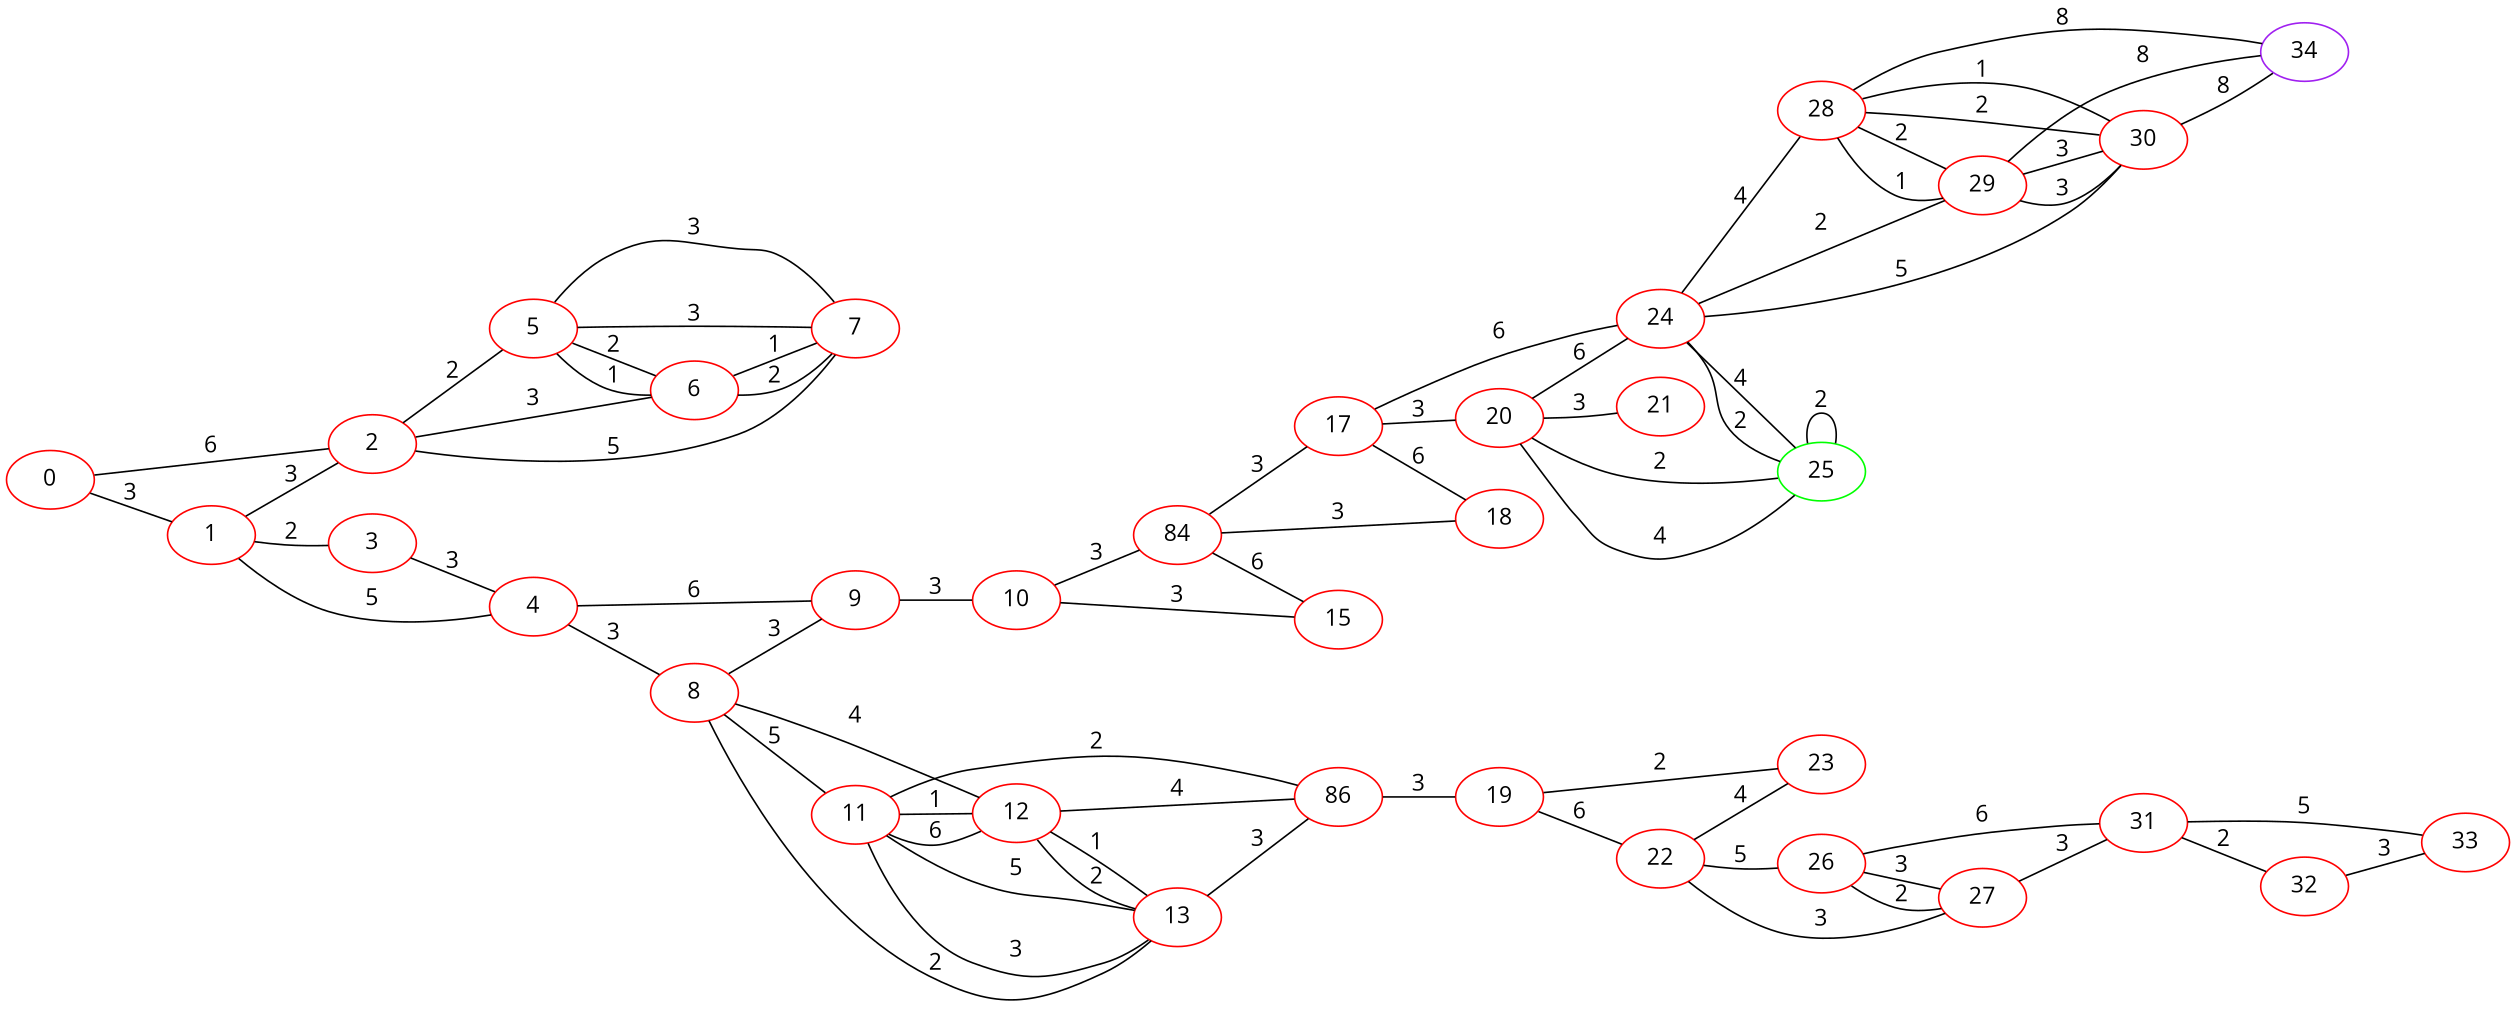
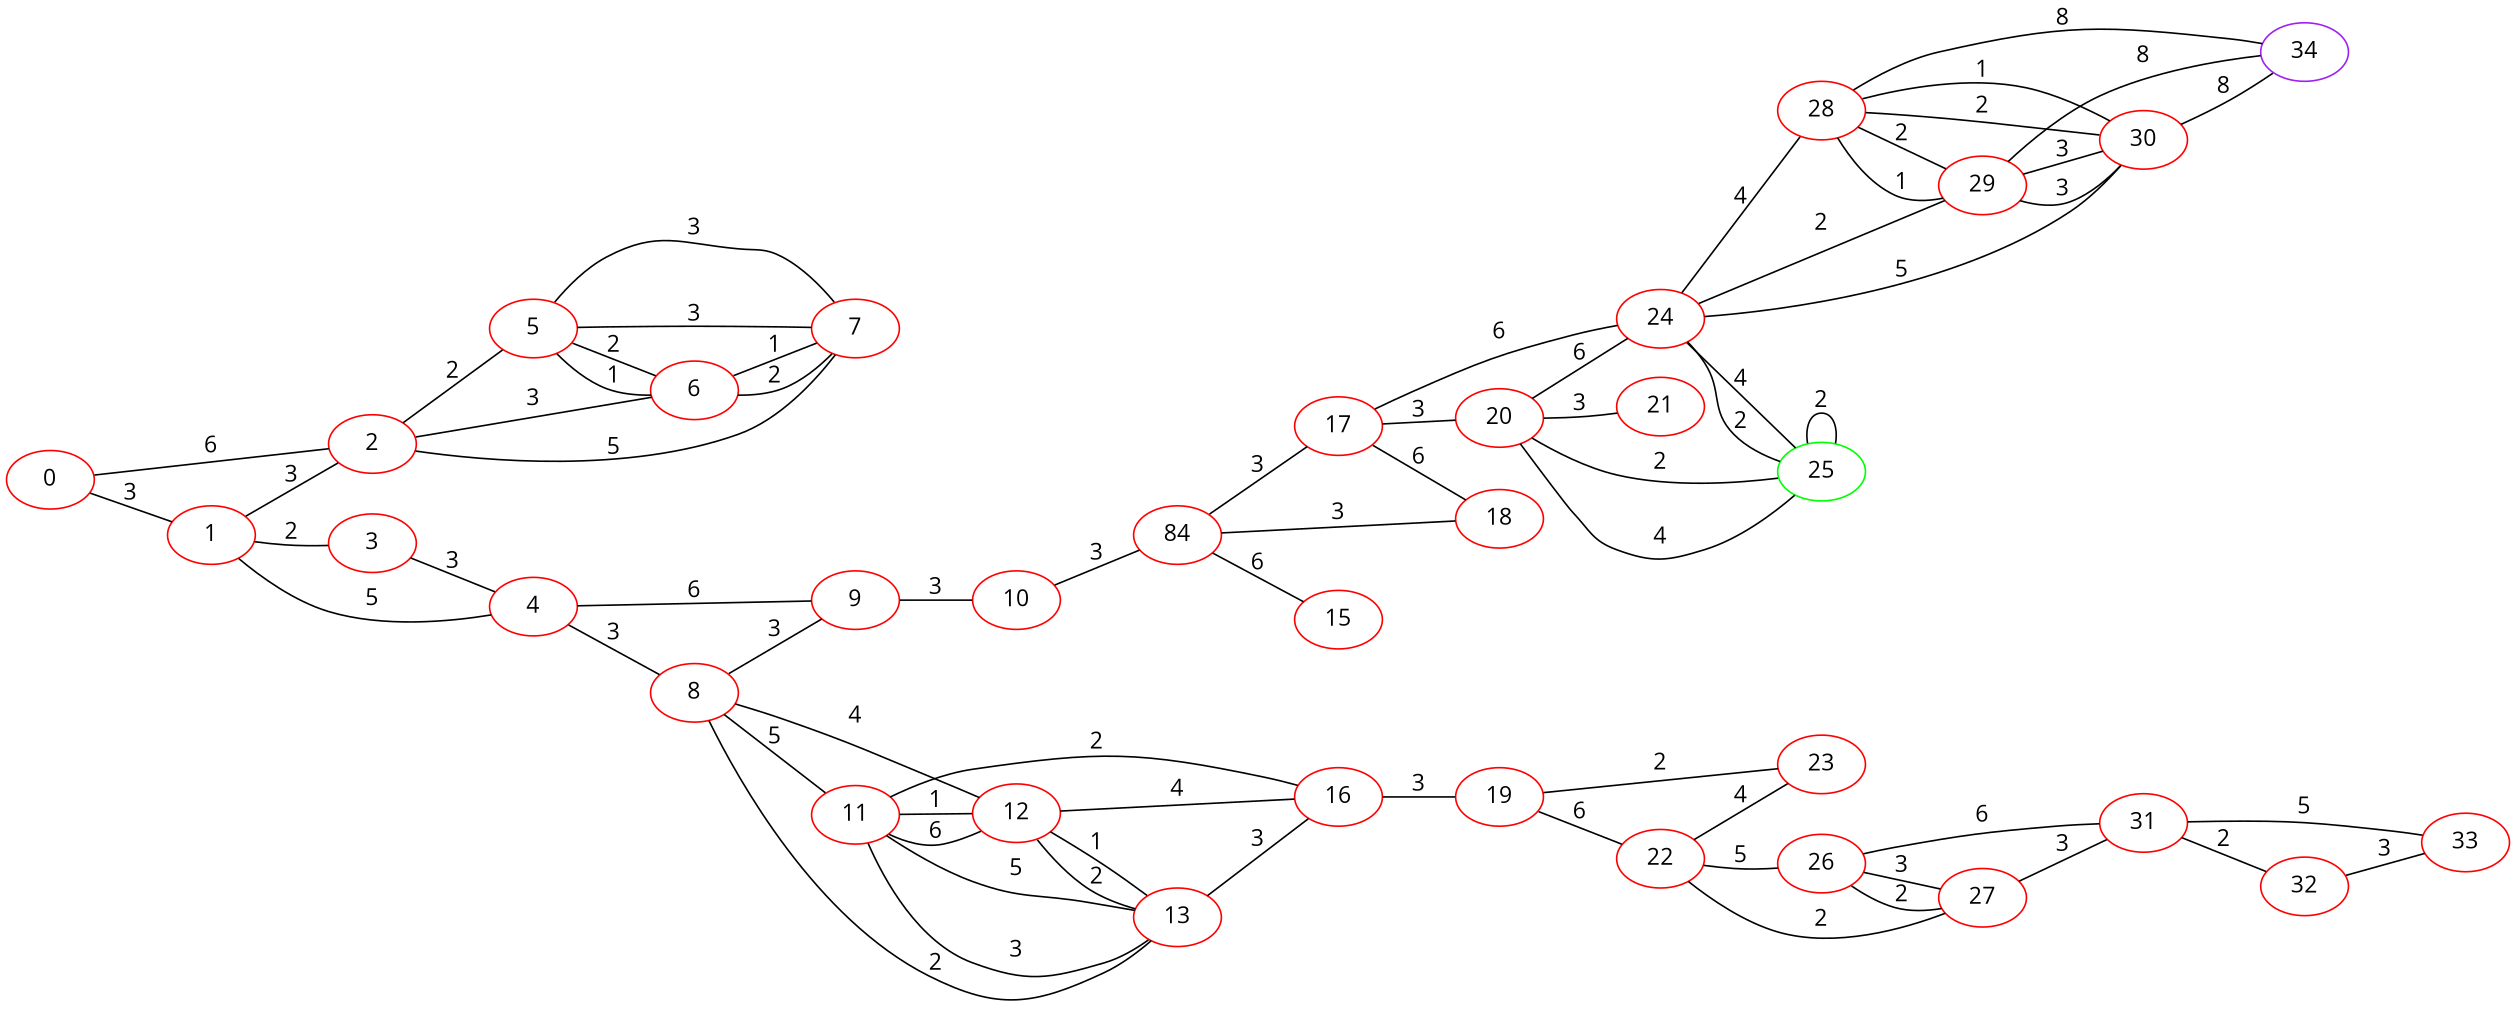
  graph {
    fontname="Open Sans"
    rankdir=LR
    node [color=red fontname="Open Sans" weight=1]
    edge [fontname="Open Sans"]
    0
    1
    2
    3
    4
    5
    6
    7
    8
    9
    11
    12
    13
    10
-   16 [label=86]
+   16
    n16 [label=84]
    15
    17
    18
    19
    20
    24
    22
    23
    21
    25 [color=green weight=2]
    26
    27
    28
    29
    30
    31
    34 [color=purple weight=4]
    32
    33
    0 -- 1 [label=3]
    0 -- 2 [label=6]
    1 -- 2 [label=3]
    1 -- 3 [label=2]
    1 -- 4 [label=5]
    2 -- 5 [label=2]
    2 -- 6 [label=3]
    2 -- 7 [label=5]
    3 -- 4 [label=3]
    4 -- 8 [label=3]
    4 -- 9 [label=6]
    5 -- 6 [label=1]
    5 -- 6 [label=2]
    5 -- 7 [label=3]
    5 -- 7 [label=3]
    6 -- 7 [label=2]
    6 -- 7 [label=1]
    8 -- 9 [label=3]
    8 -- 11 [label=5]
    8 -- 12 [label=4]
    8 -- 13 [label=2]
    9 -- 10 [label=3]
    11 -- 12 [label=1]
    11 -- 12 [label=6]
    11 -- 13 [label=3]
    11 -- 13 [label=5]
    11 -- 16 [label=2]
    12 -- 13 [label=2]
    12 -- 13 [label=1]
    12 -- 16 [label=4]
    13 -- 16 [label=3]
    10 -- n16 [label=3]
-   10 -- 15 [label=3]
    16 -- 19 [label=3]
    n16 -- 15 [label=6]
    n16 -- 17 [label=3]
    n16 -- 18 [label=3]
    17 -- 18 [label=6]
    17 -- 20 [label=3]
    17 -- 24 [label=6]
    19 -- 22 [label=6]
    19 -- 23 [label=2]
    20 -- 24 [label=6]
    20 -- 21 [label=3]
    20 -- 25 [label=4]
    20 -- 25 [label=2]
    24 -- 25 [label=2]
    24 -- 25 [label=4]
    24 -- 28 [label=4]
    24 -- 29 [label=2]
    24 -- 30 [label=5]
    22 -- 23 [label=4]
    22 -- 26 [label=5]
-   22 -- 27 [label=3]
+   22 -- 27 [label=2]
    25 -- 25 [label=2]
    26 -- 27 [label=2]
    26 -- 27 [label=3]
    26 -- 31 [label=6]
    27 -- 31 [label=3]
    28 -- 29 [label=1]
    28 -- 29 [label=2]
    28 -- 30 [label=2]
    28 -- 30 [label=1]
    28 -- 34 [label=8]
    29 -- 30 [label=3]
    29 -- 30 [label=3]
    29 -- 34 [label=8]
    30 -- 34 [label=8]
    31 -- 32 [label=2]
    31 -- 33 [label=5]
    32 -- 33 [label=3]
  }
